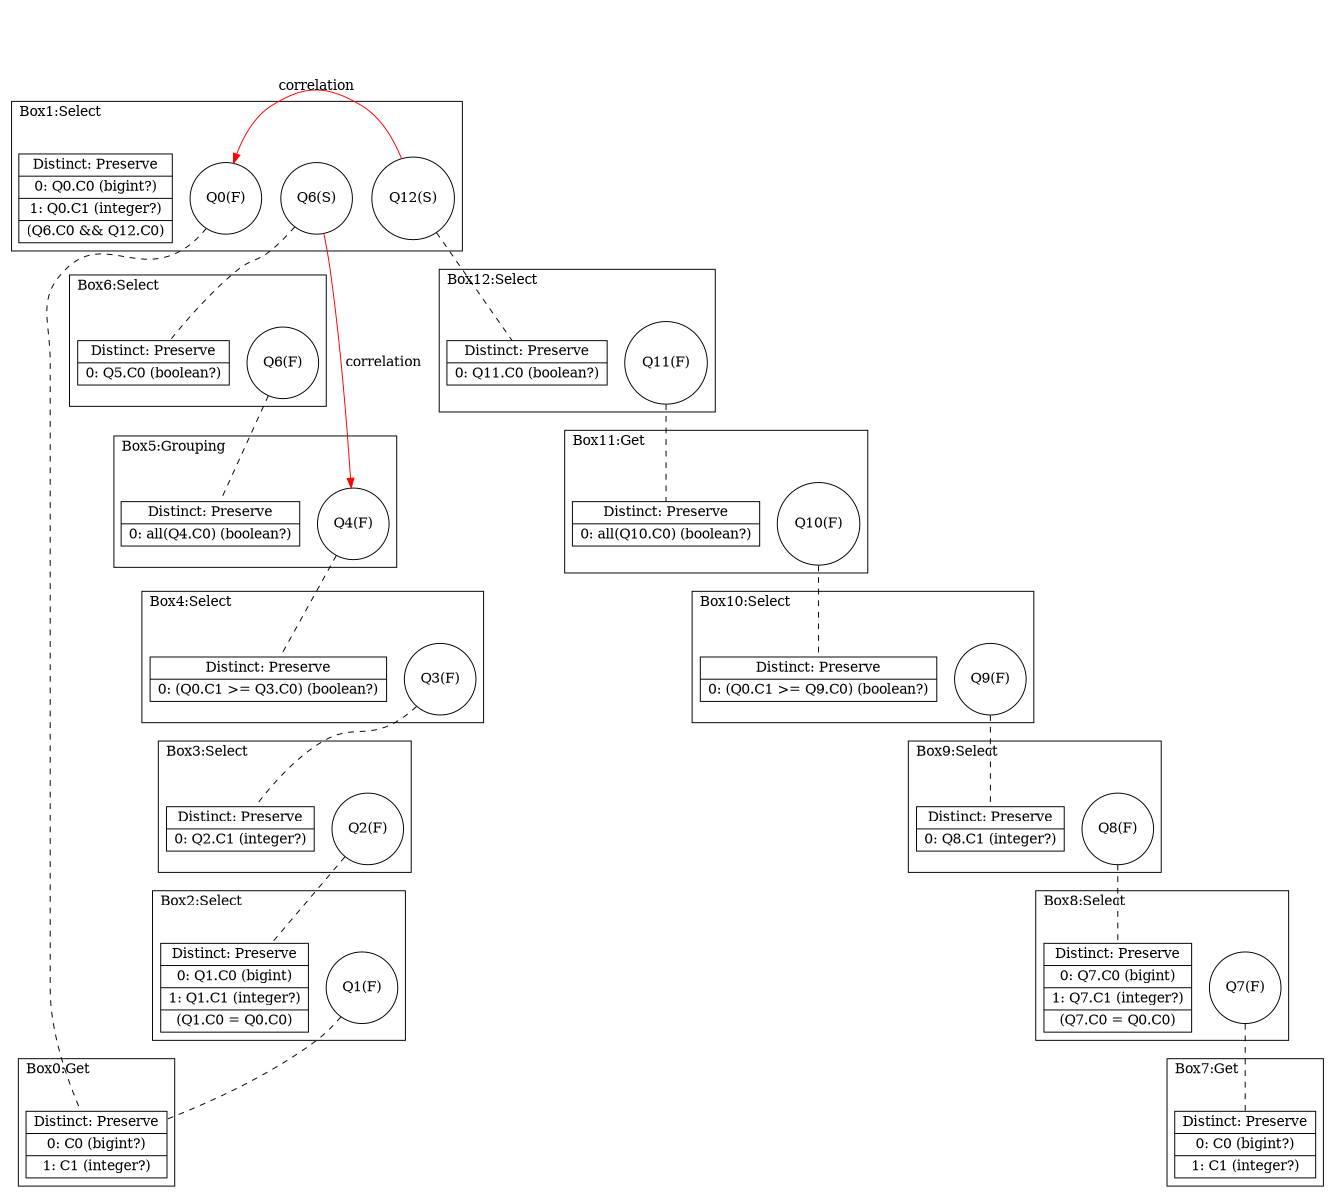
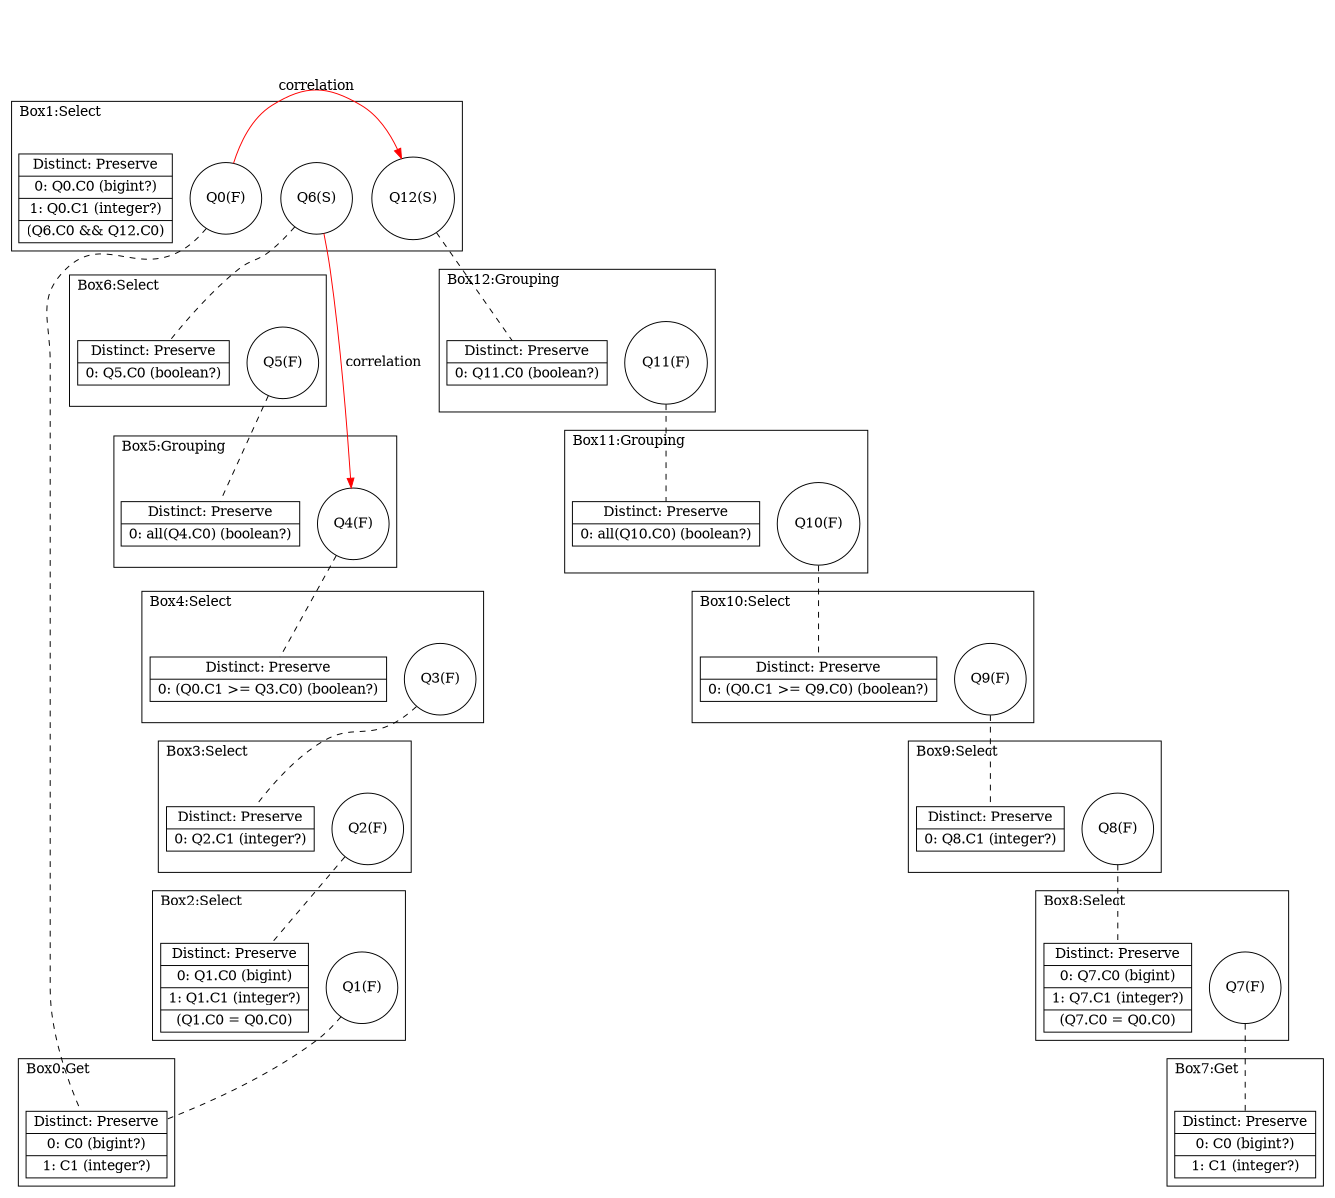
  digraph {
    compound=true
    labeljust=l
    node [shape=circle]
    edge [arrowhead=none style=dashed]
    n1 [label="Q0(F)"]
    n2 [label="Q6(S)"]
    n3 [label="Q12(S)"]
    n4 [label="{ Distinct: Preserve| 0: Q0.C0 (bigint?)| 1: Q0.C1 (integer?)| (Q6.C0 && Q12.C0) }" shape=record]
    n5 [label="{ Distinct: Preserve| 0: C0 (bigint?)| 1: C1 (integer?) }" shape=record]
-   n6 [label="Q6(F)"]
+   n6 [label="Q5(F)"]
    n7 [label="{ Distinct: Preserve| 0: Q5.C0 (boolean?) }" shape=record]
    n8 [label="Q4(F)"]
    n9 [label="{ Distinct: Preserve| 0: all(Q4.C0) (boolean?) }" shape=record]
    n10 [label="Q3(F)"]
    n11 [label="{ Distinct: Preserve| 0: (Q0.C1 \>= Q3.C0) (boolean?) }" shape=record]
    n12 [label="Q2(F)"]
    n13 [label="{ Distinct: Preserve| 0: Q2.C1 (integer?) }" shape=record]
    n14 [label="Q8(F)"]
    n15 [label="{ Distinct: Preserve| 0: Q8.C1 (integer?) }" shape=record]
    n16 [label="Q1(F)"]
    n17 [label="{ Distinct: Preserve| 0: Q1.C0 (bigint)| 1: Q1.C1 (integer?)| (Q1.C0 = Q0.C0) }" shape=record]
    n18 [label="Q11(F)"]
    n19 [label="{ Distinct: Preserve| 0: Q11.C0 (boolean?) }" shape=record]
    n20 [label="Q10(F)"]
    n21 [label="{ Distinct: Preserve| 0: all(Q10.C0) (boolean?) }" shape=record]
    n22 [label="Q9(F)"]
    n23 [label="{ Distinct: Preserve| 0: (Q0.C1 \>= Q9.C0) (boolean?) }" shape=record]
    n24 [label="Q7(F)"]
    n25 [label="{ Distinct: Preserve| 0: Q7.C0 (bigint)| 1: Q7.C1 (integer?)| (Q7.C0 = Q0.C0) }" shape=record]
    n26 [label="{ Distinct: Preserve| 0: C0 (bigint?)| 1: C1 (integer?) }" shape=record]
    subgraph cluster_1 {
      label="Box1:Select"
      n4
      subgraph sub_2 {
        label="Box1:Select"
        rank=same
        n1
        n2
        n3
      }
    }
    subgraph cluster_3 {
      label="Box0:Get"
      n5
      subgraph sub_4 {
        label="Box0:Get"
        rank=same
      }
    }
    subgraph cluster_5 {
      label="Box6:Select"
      n7
      subgraph sub_6 {
        label="Box6:Select"
        rank=same
        n6
      }
    }
    subgraph cluster_7 {
      label="Box5:Grouping"
      n9
      subgraph sub_8 {
        label="Box5:Grouping"
        rank=same
        n8
      }
    }
    subgraph cluster_9 {
      label="Box4:Select"
      n11
      subgraph sub_10 {
        label="Box4:Select"
        rank=same
        n10
      }
    }
    subgraph cluster_11 {
      label="Box3:Select"
      n13
      subgraph sub_12 {
        label="Box3:Select"
        rank=same
        n12
      }
    }
    subgraph cluster_13 {
      label="Box9:Select"
      n15
      subgraph sub_14 {
        label="Box9:Select"
        rank=same
        n14
      }
    }
    subgraph cluster_15 {
      label="Box2:Select"
      n17
      subgraph sub_16 {
        label="Box2:Select"
        rank=same
        n16
      }
    }
    subgraph cluster_17 {
-     label="Box12:Select"
+     label="Box12:Grouping"
      n19
      subgraph sub_18 {
        label="Box12:Select"
        rank=same
        n18
      }
    }
    subgraph cluster_19 {
-     label="Box11:Get"
+     label="Box11:Grouping"
      n21
      subgraph sub_20 {
        label="Box11:Grouping"
        rank=same
        n20
      }
    }
    subgraph cluster_21 {
      label="Box10:Select"
      n23
      subgraph sub_22 {
        label="Box10:Select"
        rank=same
        n22
      }
    }
    subgraph cluster_23 {
      label="Box8:Select"
      n25
      subgraph sub_24 {
        label="Box8:Select"
        rank=same
        n24
      }
    }
    subgraph cluster_25 {
      label="Box7:Get"
      n26
      subgraph sub_26 {
        label="Box7:Get"
        rank=same
      }
    }
    n1 -> n5
    n2 -> n7
    n2 -> n8 [color=red label=correlation style=filled arrowhead=""]
-   n3 -> n1 [color=red label=correlation style=filled arrowhead=""]
+   n1 -> n3 [color=red label=correlation style=filled arrowhead=""]
    n3 -> n19
    n6 -> n9
    n8 -> n11
    n10 -> n13
    n12 -> n17
    n14 -> n25
    n16 -> n5
    n18 -> n21
    n20 -> n23
    n22 -> n15
    n24 -> n26
  }
